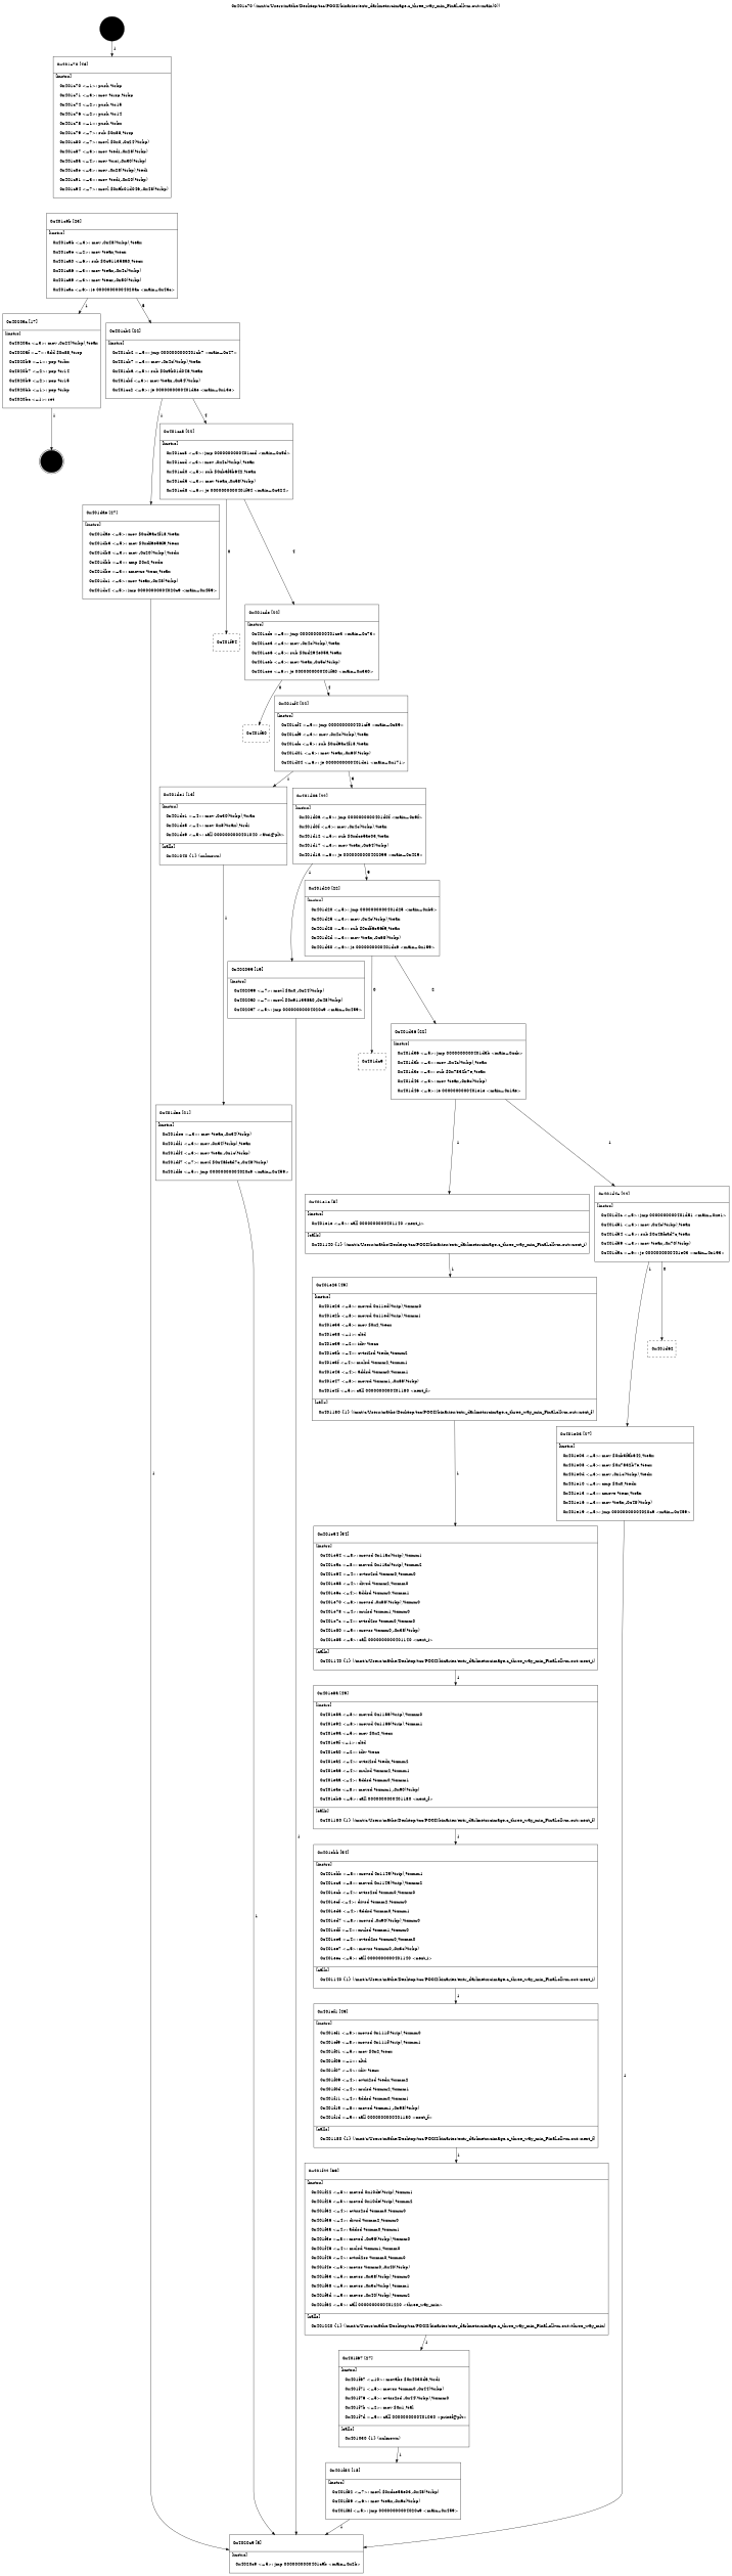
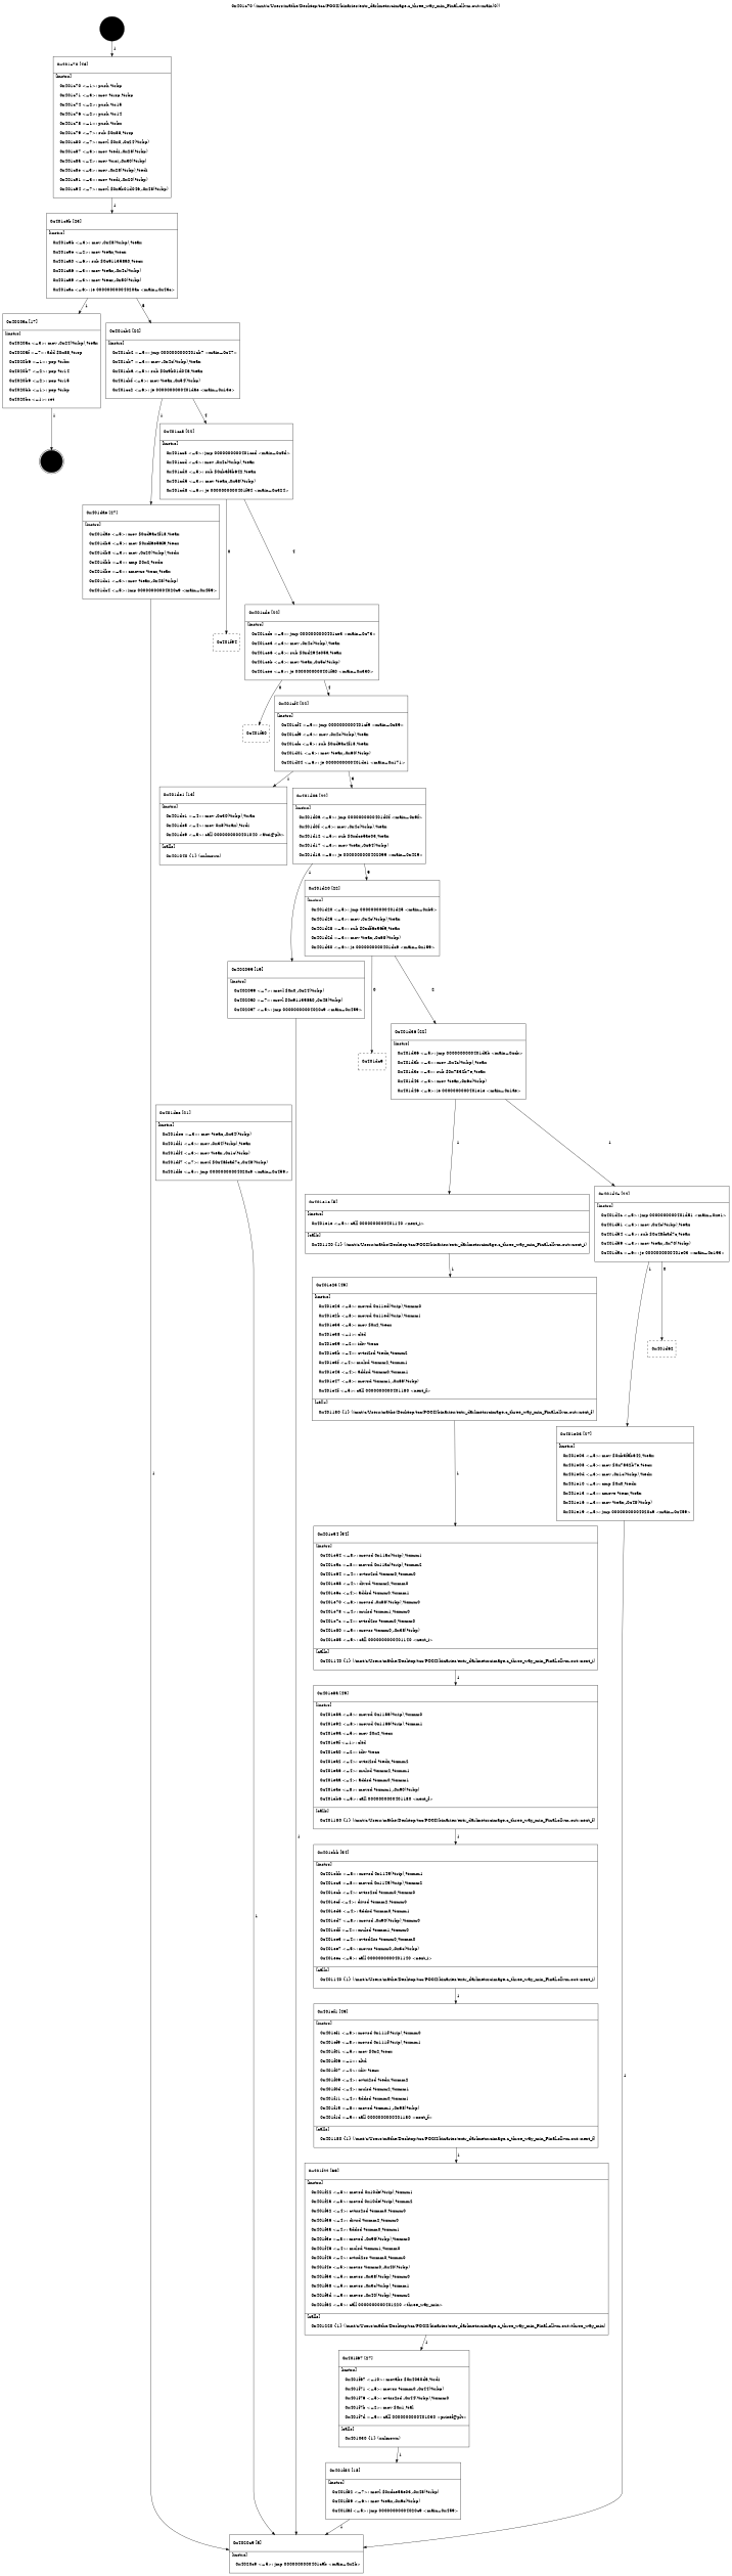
  digraph {
    label="0x401c70 (/mnt/c/Users/mathe/Desktop/tcc/POCII/binaries/extr_darknetsrcimage.c_three_way_min_Final-ollvm.out::main(0))"
    labelloc=t
    node [shape=record]
    Entry [fillcolor=black height=0.3 shape=circle style=filled width=0.3]
    n2 [label="{\n     0x401c70 [43]\l\n     | [instrs]\l\n     &nbsp;&nbsp;0x401c70 \<+1\>: push %rbp\l\n     &nbsp;&nbsp;0x401c71 \<+3\>: mov %rsp,%rbp\l\n     &nbsp;&nbsp;0x401c74 \<+2\>: push %r15\l\n     &nbsp;&nbsp;0x401c76 \<+2\>: push %r14\l\n     &nbsp;&nbsp;0x401c78 \<+1\>: push %rbx\l\n     &nbsp;&nbsp;0x401c79 \<+7\>: sub $0x88,%rsp\l\n     &nbsp;&nbsp;0x401c80 \<+7\>: movl $0x0,-0x24(%rbp)\l\n     &nbsp;&nbsp;0x401c87 \<+3\>: mov %edi,-0x28(%rbp)\l\n     &nbsp;&nbsp;0x401c8a \<+4\>: mov %rsi,-0x30(%rbp)\l\n     &nbsp;&nbsp;0x401c8e \<+3\>: mov -0x28(%rbp),%edi\l\n     &nbsp;&nbsp;0x401c91 \<+3\>: mov %edi,-0x20(%rbp)\l\n     &nbsp;&nbsp;0x401c94 \<+7\>: movl $0x9b01d046,-0x48(%rbp)\l\n  }"]
    n3 [label="{\n     0x401c9b [23]\l\n     | [instrs]\l\n     &nbsp;&nbsp;0x401c9b \<+3\>: mov -0x48(%rbp),%eax\l\n     &nbsp;&nbsp;0x401c9e \<+2\>: mov %eax,%ecx\l\n     &nbsp;&nbsp;0x401ca0 \<+6\>: sub $0x911358a0,%ecx\l\n     &nbsp;&nbsp;0x401ca6 \<+3\>: mov %eax,-0x4c(%rbp)\l\n     &nbsp;&nbsp;0x401ca9 \<+3\>: mov %ecx,-0x50(%rbp)\l\n     &nbsp;&nbsp;0x401cac \<+6\>: je 00000000004020ac \<main+0x43c\>\l\n  }"]
    n4 [label="{\n     0x4020ac [17]\l\n     | [instrs]\l\n     &nbsp;&nbsp;0x4020ac \<+3\>: mov -0x24(%rbp),%eax\l\n     &nbsp;&nbsp;0x4020af \<+7\>: add $0x88,%rsp\l\n     &nbsp;&nbsp;0x4020b6 \<+1\>: pop %rbx\l\n     &nbsp;&nbsp;0x4020b7 \<+2\>: pop %r14\l\n     &nbsp;&nbsp;0x4020b9 \<+2\>: pop %r15\l\n     &nbsp;&nbsp;0x4020bb \<+1\>: pop %rbp\l\n     &nbsp;&nbsp;0x4020bc \<+1\>: ret\l\n  }"]
    n5 [label="{\n     0x401cb2 [22]\l\n     | [instrs]\l\n     &nbsp;&nbsp;0x401cb2 \<+5\>: jmp 0000000000401cb7 \<main+0x47\>\l\n     &nbsp;&nbsp;0x401cb7 \<+3\>: mov -0x4c(%rbp),%eax\l\n     &nbsp;&nbsp;0x401cba \<+5\>: sub $0x9b01d046,%eax\l\n     &nbsp;&nbsp;0x401cbf \<+3\>: mov %eax,-0x54(%rbp)\l\n     &nbsp;&nbsp;0x401cc2 \<+6\>: je 0000000000401dae \<main+0x13e\>\l\n  }"]
    Exit [fillcolor=black height=0.3 peripheries=2 shape=circle style=filled width=0.3]
    n7 [label="{\n     0x401dae [27]\l\n     | [instrs]\l\n     &nbsp;&nbsp;0x401dae \<+5\>: mov $0xd9ac4f18,%eax\l\n     &nbsp;&nbsp;0x401db3 \<+5\>: mov $0xdf6e56f9,%ecx\l\n     &nbsp;&nbsp;0x401db8 \<+3\>: mov -0x20(%rbp),%edx\l\n     &nbsp;&nbsp;0x401dbb \<+3\>: cmp $0x2,%edx\l\n     &nbsp;&nbsp;0x401dbe \<+3\>: cmovne %ecx,%eax\l\n     &nbsp;&nbsp;0x401dc1 \<+3\>: mov %eax,-0x48(%rbp)\l\n     &nbsp;&nbsp;0x401dc4 \<+5\>: jmp 00000000004020c9 \<main+0x459\>\l\n  }"]
    n8 [label="{\n     0x401cc8 [22]\l\n     | [instrs]\l\n     &nbsp;&nbsp;0x401cc8 \<+5\>: jmp 0000000000401ccd \<main+0x5d\>\l\n     &nbsp;&nbsp;0x401ccd \<+3\>: mov -0x4c(%rbp),%eax\l\n     &nbsp;&nbsp;0x401cd0 \<+5\>: sub $0xb3f5b642,%eax\l\n     &nbsp;&nbsp;0x401cd5 \<+3\>: mov %eax,-0x58(%rbp)\l\n     &nbsp;&nbsp;0x401cd8 \<+6\>: je 0000000000401f94 \<main+0x324\>\l\n  }"]
    n9 [label="{\n     0x4020c9 [5]\l\n     | [instrs]\l\n     &nbsp;&nbsp;0x4020c9 \<+5\>: jmp 0000000000401c9b \<main+0x2b\>\l\n  }"]
    n10 [label="{\n     0x401f94\l\n  }" style=dashed]
    n11 [label="{\n     0x401cde [22]\l\n     | [instrs]\l\n     &nbsp;&nbsp;0x401cde \<+5\>: jmp 0000000000401ce3 \<main+0x73\>\l\n     &nbsp;&nbsp;0x401ce3 \<+3\>: mov -0x4c(%rbp),%eax\l\n     &nbsp;&nbsp;0x401ce6 \<+5\>: sub $0xd294e05a,%eax\l\n     &nbsp;&nbsp;0x401ceb \<+3\>: mov %eax,-0x5c(%rbp)\l\n     &nbsp;&nbsp;0x401cee \<+6\>: je 0000000000401fa0 \<main+0x330\>\l\n  }"]
    n12 [label="{\n     0x401fa0\l\n  }" style=dashed]
    n13 [label="{\n     0x401cf4 [22]\l\n     | [instrs]\l\n     &nbsp;&nbsp;0x401cf4 \<+5\>: jmp 0000000000401cf9 \<main+0x89\>\l\n     &nbsp;&nbsp;0x401cf9 \<+3\>: mov -0x4c(%rbp),%eax\l\n     &nbsp;&nbsp;0x401cfc \<+5\>: sub $0xd9ac4f18,%eax\l\n     &nbsp;&nbsp;0x401d01 \<+3\>: mov %eax,-0x60(%rbp)\l\n     &nbsp;&nbsp;0x401d04 \<+6\>: je 0000000000401de1 \<main+0x171\>\l\n  }"]
    n14 [label="{\n     0x401f82 [18]\l\n     | [instrs]\l\n     &nbsp;&nbsp;0x401f82 \<+7\>: movl $0xdce5ae03,-0x48(%rbp)\l\n     &nbsp;&nbsp;0x401f89 \<+6\>: mov %eax,-0x9c(%rbp)\l\n     &nbsp;&nbsp;0x401f8f \<+5\>: jmp 00000000004020c9 \<main+0x459\>\l\n  }"]
    n15 [label="{\n     0x401de1 [13]\l\n     | [instrs]\l\n     &nbsp;&nbsp;0x401de1 \<+4\>: mov -0x30(%rbp),%rax\l\n     &nbsp;&nbsp;0x401de5 \<+4\>: mov 0x8(%rax),%rdi\l\n     &nbsp;&nbsp;0x401de9 \<+5\>: call 0000000000401040 \<atoi@plt\>\l\n     | [calls]\l\n     &nbsp;&nbsp;0x401040 \{1\} (unknown)\l\n  }"]
    n16 [label="{\n     0x401d0a [22]\l\n     | [instrs]\l\n     &nbsp;&nbsp;0x401d0a \<+5\>: jmp 0000000000401d0f \<main+0x9f\>\l\n     &nbsp;&nbsp;0x401d0f \<+3\>: mov -0x4c(%rbp),%eax\l\n     &nbsp;&nbsp;0x401d12 \<+5\>: sub $0xdce5ae03,%eax\l\n     &nbsp;&nbsp;0x401d17 \<+3\>: mov %eax,-0x64(%rbp)\l\n     &nbsp;&nbsp;0x401d1a \<+6\>: je 0000000000402099 \<main+0x429\>\l\n  }"]
    n17 [label="{\n     0x401f67 [27]\l\n     | [instrs]\l\n     &nbsp;&nbsp;0x401f67 \<+10\>: movabs $0x4030d6,%rdi\l\n     &nbsp;&nbsp;0x401f71 \<+5\>: movss %xmm0,-0x44(%rbp)\l\n     &nbsp;&nbsp;0x401f76 \<+5\>: cvtss2sd -0x44(%rbp),%xmm0\l\n     &nbsp;&nbsp;0x401f7b \<+2\>: mov $0x1,%al\l\n     &nbsp;&nbsp;0x401f7d \<+5\>: call 0000000000401030 \<printf@plt\>\l\n     | [calls]\l\n     &nbsp;&nbsp;0x401030 \{1\} (unknown)\l\n  }"]
    n18 [label="{\n     0x401dee [21]\l\n     | [instrs]\l\n     &nbsp;&nbsp;0x401dee \<+3\>: mov %eax,-0x34(%rbp)\l\n     &nbsp;&nbsp;0x401df1 \<+3\>: mov -0x34(%rbp),%eax\l\n     &nbsp;&nbsp;0x401df4 \<+3\>: mov %eax,-0x1c(%rbp)\l\n     &nbsp;&nbsp;0x401df7 \<+7\>: movl $0x48fcad7c,-0x48(%rbp)\l\n     &nbsp;&nbsp;0x401dfe \<+5\>: jmp 00000000004020c9 \<main+0x459\>\l\n  }"]
    n19 [label="{\n     0x402099 [19]\l\n     | [instrs]\l\n     &nbsp;&nbsp;0x402099 \<+7\>: movl $0x0,-0x24(%rbp)\l\n     &nbsp;&nbsp;0x4020a0 \<+7\>: movl $0x911358a0,-0x48(%rbp)\l\n     &nbsp;&nbsp;0x4020a7 \<+5\>: jmp 00000000004020c9 \<main+0x459\>\l\n  }"]
    n20 [label="{\n     0x401d20 [22]\l\n     | [instrs]\l\n     &nbsp;&nbsp;0x401d20 \<+5\>: jmp 0000000000401d25 \<main+0xb5\>\l\n     &nbsp;&nbsp;0x401d25 \<+3\>: mov -0x4c(%rbp),%eax\l\n     &nbsp;&nbsp;0x401d28 \<+5\>: sub $0xdf6e56f9,%eax\l\n     &nbsp;&nbsp;0x401d2d \<+3\>: mov %eax,-0x68(%rbp)\l\n     &nbsp;&nbsp;0x401d30 \<+6\>: je 0000000000401dc9 \<main+0x159\>\l\n  }"]
    n21 [label="{\n     0x401f22 [69]\l\n     | [instrs]\l\n     &nbsp;&nbsp;0x401f22 \<+8\>: movsd 0x10de(%rip),%xmm1\l\n     &nbsp;&nbsp;0x401f2a \<+8\>: movsd 0x10de(%rip),%xmm2\l\n     &nbsp;&nbsp;0x401f32 \<+4\>: cvtss2sd %xmm0,%xmm0\l\n     &nbsp;&nbsp;0x401f36 \<+4\>: divsd %xmm2,%xmm0\l\n     &nbsp;&nbsp;0x401f3a \<+4\>: addsd %xmm0,%xmm1\l\n     &nbsp;&nbsp;0x401f3e \<+8\>: movsd -0x98(%rbp),%xmm0\l\n     &nbsp;&nbsp;0x401f46 \<+4\>: mulsd %xmm1,%xmm0\l\n     &nbsp;&nbsp;0x401f4a \<+4\>: cvtsd2ss %xmm0,%xmm0\l\n     &nbsp;&nbsp;0x401f4e \<+5\>: movss %xmm0,-0x40(%rbp)\l\n     &nbsp;&nbsp;0x401f53 \<+5\>: movss -0x38(%rbp),%xmm0\l\n     &nbsp;&nbsp;0x401f58 \<+5\>: movss -0x3c(%rbp),%xmm1\l\n     &nbsp;&nbsp;0x401f5d \<+5\>: movss -0x40(%rbp),%xmm2\l\n     &nbsp;&nbsp;0x401f62 \<+5\>: call 0000000000401220 \<three_way_min\>\l\n     | [calls]\l\n     &nbsp;&nbsp;0x401220 \{1\} (/mnt/c/Users/mathe/Desktop/tcc/POCII/binaries/extr_darknetsrcimage.c_three_way_min_Final-ollvm.out::three_way_min)\l\n  }"]
    n22 [label="{\n     0x401dc9\l\n  }" style=dashed]
    n23 [label="{\n     0x401d36 [22]\l\n     | [instrs]\l\n     &nbsp;&nbsp;0x401d36 \<+5\>: jmp 0000000000401d3b \<main+0xcb\>\l\n     &nbsp;&nbsp;0x401d3b \<+3\>: mov -0x4c(%rbp),%eax\l\n     &nbsp;&nbsp;0x401d3e \<+5\>: sub $0x7832b7e,%eax\l\n     &nbsp;&nbsp;0x401d43 \<+3\>: mov %eax,-0x6c(%rbp)\l\n     &nbsp;&nbsp;0x401d46 \<+6\>: je 0000000000401e1e \<main+0x1ae\>\l\n  }"]
    n24 [label="{\n     0x401ef1 [49]\l\n     | [instrs]\l\n     &nbsp;&nbsp;0x401ef1 \<+8\>: movsd 0x111f(%rip),%xmm0\l\n     &nbsp;&nbsp;0x401ef9 \<+8\>: movsd 0x111f(%rip),%xmm1\l\n     &nbsp;&nbsp;0x401f01 \<+5\>: mov $0x2,%ecx\l\n     &nbsp;&nbsp;0x401f06 \<+1\>: cltd\l\n     &nbsp;&nbsp;0x401f07 \<+2\>: idiv %ecx\l\n     &nbsp;&nbsp;0x401f09 \<+4\>: cvtsi2sd %edx,%xmm2\l\n     &nbsp;&nbsp;0x401f0d \<+4\>: mulsd %xmm2,%xmm1\l\n     &nbsp;&nbsp;0x401f11 \<+4\>: addsd %xmm0,%xmm1\l\n     &nbsp;&nbsp;0x401f15 \<+8\>: movsd %xmm1,-0x98(%rbp)\l\n     &nbsp;&nbsp;0x401f1d \<+5\>: call 0000000000401180 \<next_f\>\l\n     | [calls]\l\n     &nbsp;&nbsp;0x401180 \{1\} (/mnt/c/Users/mathe/Desktop/tcc/POCII/binaries/extr_darknetsrcimage.c_three_way_min_Final-ollvm.out::next_f)\l\n  }"]
    n25 [label="{\n     0x401e1e [5]\l\n     | [instrs]\l\n     &nbsp;&nbsp;0x401e1e \<+5\>: call 0000000000401140 \<next_i\>\l\n     | [calls]\l\n     &nbsp;&nbsp;0x401140 \{1\} (/mnt/c/Users/mathe/Desktop/tcc/POCII/binaries/extr_darknetsrcimage.c_three_way_min_Final-ollvm.out::next_i)\l\n  }"]
    n26 [label="{\n     0x401d4c [22]\l\n     | [instrs]\l\n     &nbsp;&nbsp;0x401d4c \<+5\>: jmp 0000000000401d51 \<main+0xe1\>\l\n     &nbsp;&nbsp;0x401d51 \<+3\>: mov -0x4c(%rbp),%eax\l\n     &nbsp;&nbsp;0x401d54 \<+5\>: sub $0x48fcad7c,%eax\l\n     &nbsp;&nbsp;0x401d59 \<+3\>: mov %eax,-0x70(%rbp)\l\n     &nbsp;&nbsp;0x401d5c \<+6\>: je 0000000000401e03 \<main+0x193\>\l\n  }"]
    n27 [label="{\n     0x401ebb [54]\l\n     | [instrs]\l\n     &nbsp;&nbsp;0x401ebb \<+8\>: movsd 0x1145(%rip),%xmm1\l\n     &nbsp;&nbsp;0x401ec3 \<+8\>: movsd 0x1145(%rip),%xmm2\l\n     &nbsp;&nbsp;0x401ecb \<+4\>: cvtss2sd %xmm0,%xmm0\l\n     &nbsp;&nbsp;0x401ecf \<+4\>: divsd %xmm2,%xmm0\l\n     &nbsp;&nbsp;0x401ed3 \<+4\>: addsd %xmm0,%xmm1\l\n     &nbsp;&nbsp;0x401ed7 \<+8\>: movsd -0x90(%rbp),%xmm0\l\n     &nbsp;&nbsp;0x401edf \<+4\>: mulsd %xmm1,%xmm0\l\n     &nbsp;&nbsp;0x401ee3 \<+4\>: cvtsd2ss %xmm0,%xmm0\l\n     &nbsp;&nbsp;0x401ee7 \<+5\>: movss %xmm0,-0x3c(%rbp)\l\n     &nbsp;&nbsp;0x401eec \<+5\>: call 0000000000401140 \<next_i\>\l\n     | [calls]\l\n     &nbsp;&nbsp;0x401140 \{1\} (/mnt/c/Users/mathe/Desktop/tcc/POCII/binaries/extr_darknetsrcimage.c_three_way_min_Final-ollvm.out::next_i)\l\n  }"]
    n28 [label="{\n     0x401e23 [49]\l\n     | [instrs]\l\n     &nbsp;&nbsp;0x401e23 \<+8\>: movsd 0x11ed(%rip),%xmm0\l\n     &nbsp;&nbsp;0x401e2b \<+8\>: movsd 0x11ed(%rip),%xmm1\l\n     &nbsp;&nbsp;0x401e33 \<+5\>: mov $0x2,%ecx\l\n     &nbsp;&nbsp;0x401e38 \<+1\>: cltd\l\n     &nbsp;&nbsp;0x401e39 \<+2\>: idiv %ecx\l\n     &nbsp;&nbsp;0x401e3b \<+4\>: cvtsi2sd %edx,%xmm2\l\n     &nbsp;&nbsp;0x401e3f \<+4\>: mulsd %xmm2,%xmm1\l\n     &nbsp;&nbsp;0x401e43 \<+4\>: addsd %xmm0,%xmm1\l\n     &nbsp;&nbsp;0x401e47 \<+8\>: movsd %xmm1,-0x88(%rbp)\l\n     &nbsp;&nbsp;0x401e4f \<+5\>: call 0000000000401180 \<next_f\>\l\n     | [calls]\l\n     &nbsp;&nbsp;0x401180 \{1\} (/mnt/c/Users/mathe/Desktop/tcc/POCII/binaries/extr_darknetsrcimage.c_three_way_min_Final-ollvm.out::next_f)\l\n  }"]
    n29 [label="{\n     0x401e03 [27]\l\n     | [instrs]\l\n     &nbsp;&nbsp;0x401e03 \<+5\>: mov $0xb3f5b642,%eax\l\n     &nbsp;&nbsp;0x401e08 \<+5\>: mov $0x7832b7e,%ecx\l\n     &nbsp;&nbsp;0x401e0d \<+3\>: mov -0x1c(%rbp),%edx\l\n     &nbsp;&nbsp;0x401e10 \<+3\>: cmp $0x0,%edx\l\n     &nbsp;&nbsp;0x401e13 \<+3\>: cmove %ecx,%eax\l\n     &nbsp;&nbsp;0x401e16 \<+3\>: mov %eax,-0x48(%rbp)\l\n     &nbsp;&nbsp;0x401e19 \<+5\>: jmp 00000000004020c9 \<main+0x459\>\l\n  }"]
    n30 [label="{\n     0x401d62\l\n  }" style=dashed]
    n31 [label="{\n     0x401e8a [49]\l\n     | [instrs]\l\n     &nbsp;&nbsp;0x401e8a \<+8\>: movsd 0x1186(%rip),%xmm0\l\n     &nbsp;&nbsp;0x401e92 \<+8\>: movsd 0x1186(%rip),%xmm1\l\n     &nbsp;&nbsp;0x401e9a \<+5\>: mov $0x2,%ecx\l\n     &nbsp;&nbsp;0x401e9f \<+1\>: cltd\l\n     &nbsp;&nbsp;0x401ea0 \<+2\>: idiv %ecx\l\n     &nbsp;&nbsp;0x401ea2 \<+4\>: cvtsi2sd %edx,%xmm2\l\n     &nbsp;&nbsp;0x401ea6 \<+4\>: mulsd %xmm2,%xmm1\l\n     &nbsp;&nbsp;0x401eaa \<+4\>: addsd %xmm0,%xmm1\l\n     &nbsp;&nbsp;0x401eae \<+8\>: movsd %xmm1,-0x90(%rbp)\l\n     &nbsp;&nbsp;0x401eb6 \<+5\>: call 0000000000401180 \<next_f\>\l\n     | [calls]\l\n     &nbsp;&nbsp;0x401180 \{1\} (/mnt/c/Users/mathe/Desktop/tcc/POCII/binaries/extr_darknetsrcimage.c_three_way_min_Final-ollvm.out::next_f)\l\n  }"]
    n32 [label="{\n     0x401e54 [54]\l\n     | [instrs]\l\n     &nbsp;&nbsp;0x401e54 \<+8\>: movsd 0x11ac(%rip),%xmm1\l\n     &nbsp;&nbsp;0x401e5c \<+8\>: movsd 0x11ac(%rip),%xmm2\l\n     &nbsp;&nbsp;0x401e64 \<+4\>: cvtss2sd %xmm0,%xmm0\l\n     &nbsp;&nbsp;0x401e68 \<+4\>: divsd %xmm2,%xmm0\l\n     &nbsp;&nbsp;0x401e6c \<+4\>: addsd %xmm0,%xmm1\l\n     &nbsp;&nbsp;0x401e70 \<+8\>: movsd -0x88(%rbp),%xmm0\l\n     &nbsp;&nbsp;0x401e78 \<+4\>: mulsd %xmm1,%xmm0\l\n     &nbsp;&nbsp;0x401e7c \<+4\>: cvtsd2ss %xmm0,%xmm0\l\n     &nbsp;&nbsp;0x401e80 \<+5\>: movss %xmm0,-0x38(%rbp)\l\n     &nbsp;&nbsp;0x401e85 \<+5\>: call 0000000000401140 \<next_i\>\l\n     | [calls]\l\n     &nbsp;&nbsp;0x401140 \{1\} (/mnt/c/Users/mathe/Desktop/tcc/POCII/binaries/extr_darknetsrcimage.c_three_way_min_Final-ollvm.out::next_i)\l\n  }"]
    Entry -> n2 [label=" 1"]
+   n2 -> n3 [label=" 1"]
    n3 -> n4 [label=" 1"]
    n3 -> n5 [label=" 5"]
    n4 -> Exit [label=" 1"]
    n5 -> n7 [label=" 1"]
    n5 -> n8 [label=" 4"]
    n7 -> n9 [label=" 1"]
    n8 -> n10 [label=" 0"]
    n8 -> n11 [label=" 4"]
    n11 -> n12 [label=" 0"]
    n11 -> n13 [label=" 4"]
    n13 -> n15 [label=" 1"]
    n13 -> n16 [label=" 3"]
    n14 -> n9 [label=" 1"]
-   n15 -> n18 [label=" 1"]
    n16 -> n19 [label=" 1"]
    n16 -> n20 [label=" 9"]
    n17 -> n14 [label=" 1"]
    n18 -> n9 [label=" 1"]
    n19 -> n9 [label=" 1"]
    n20 -> n22 [label=" 0"]
    n20 -> n23 [label=" 2"]
    n21 -> n17 [label=" 1"]
    n23 -> n25 [label=" 1"]
    n23 -> n26 [label=" 1"]
    n24 -> n21 [label=" 1"]
    n25 -> n28 [label=" 1"]
    n26 -> n29 [label=" 1"]
    n26 -> n30 [label=" 0"]
    n27 -> n24 [label=" 1"]
    n28 -> n32 [label=" 1"]
    n29 -> n9 [label=" 1"]
    n31 -> n27 [label=" 1"]
    n32 -> n31 [label=" 1"]
  }
